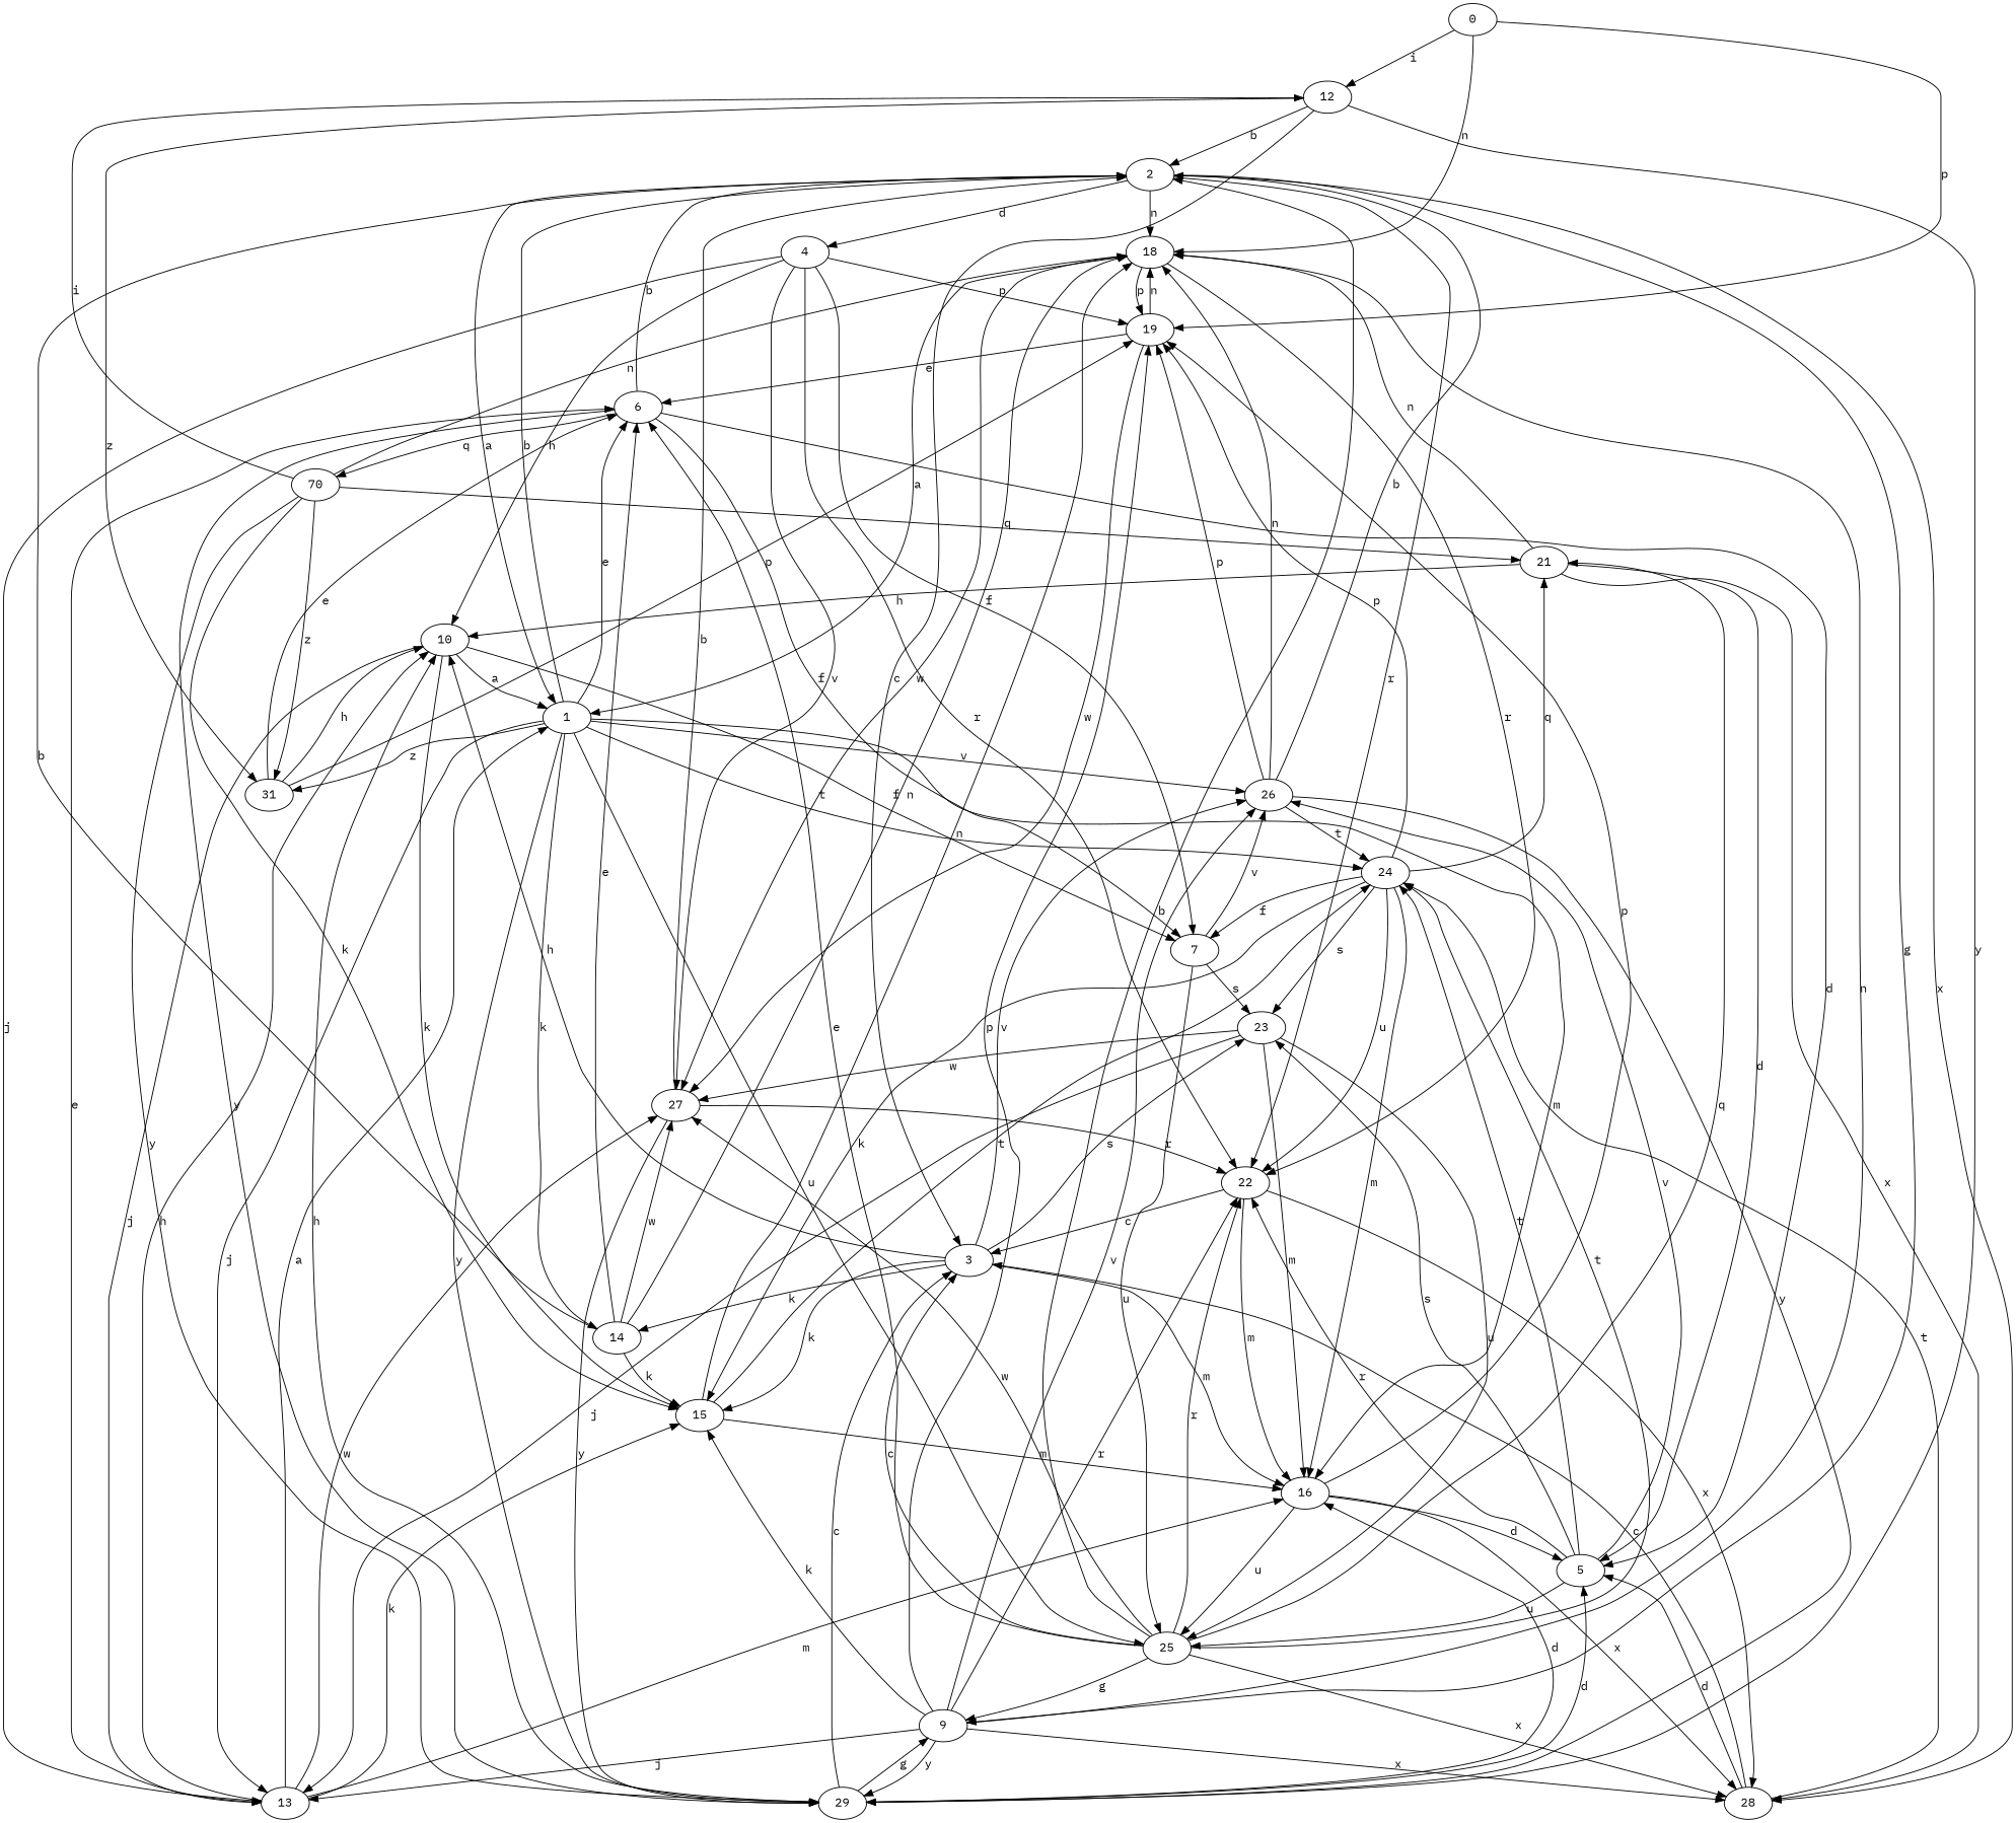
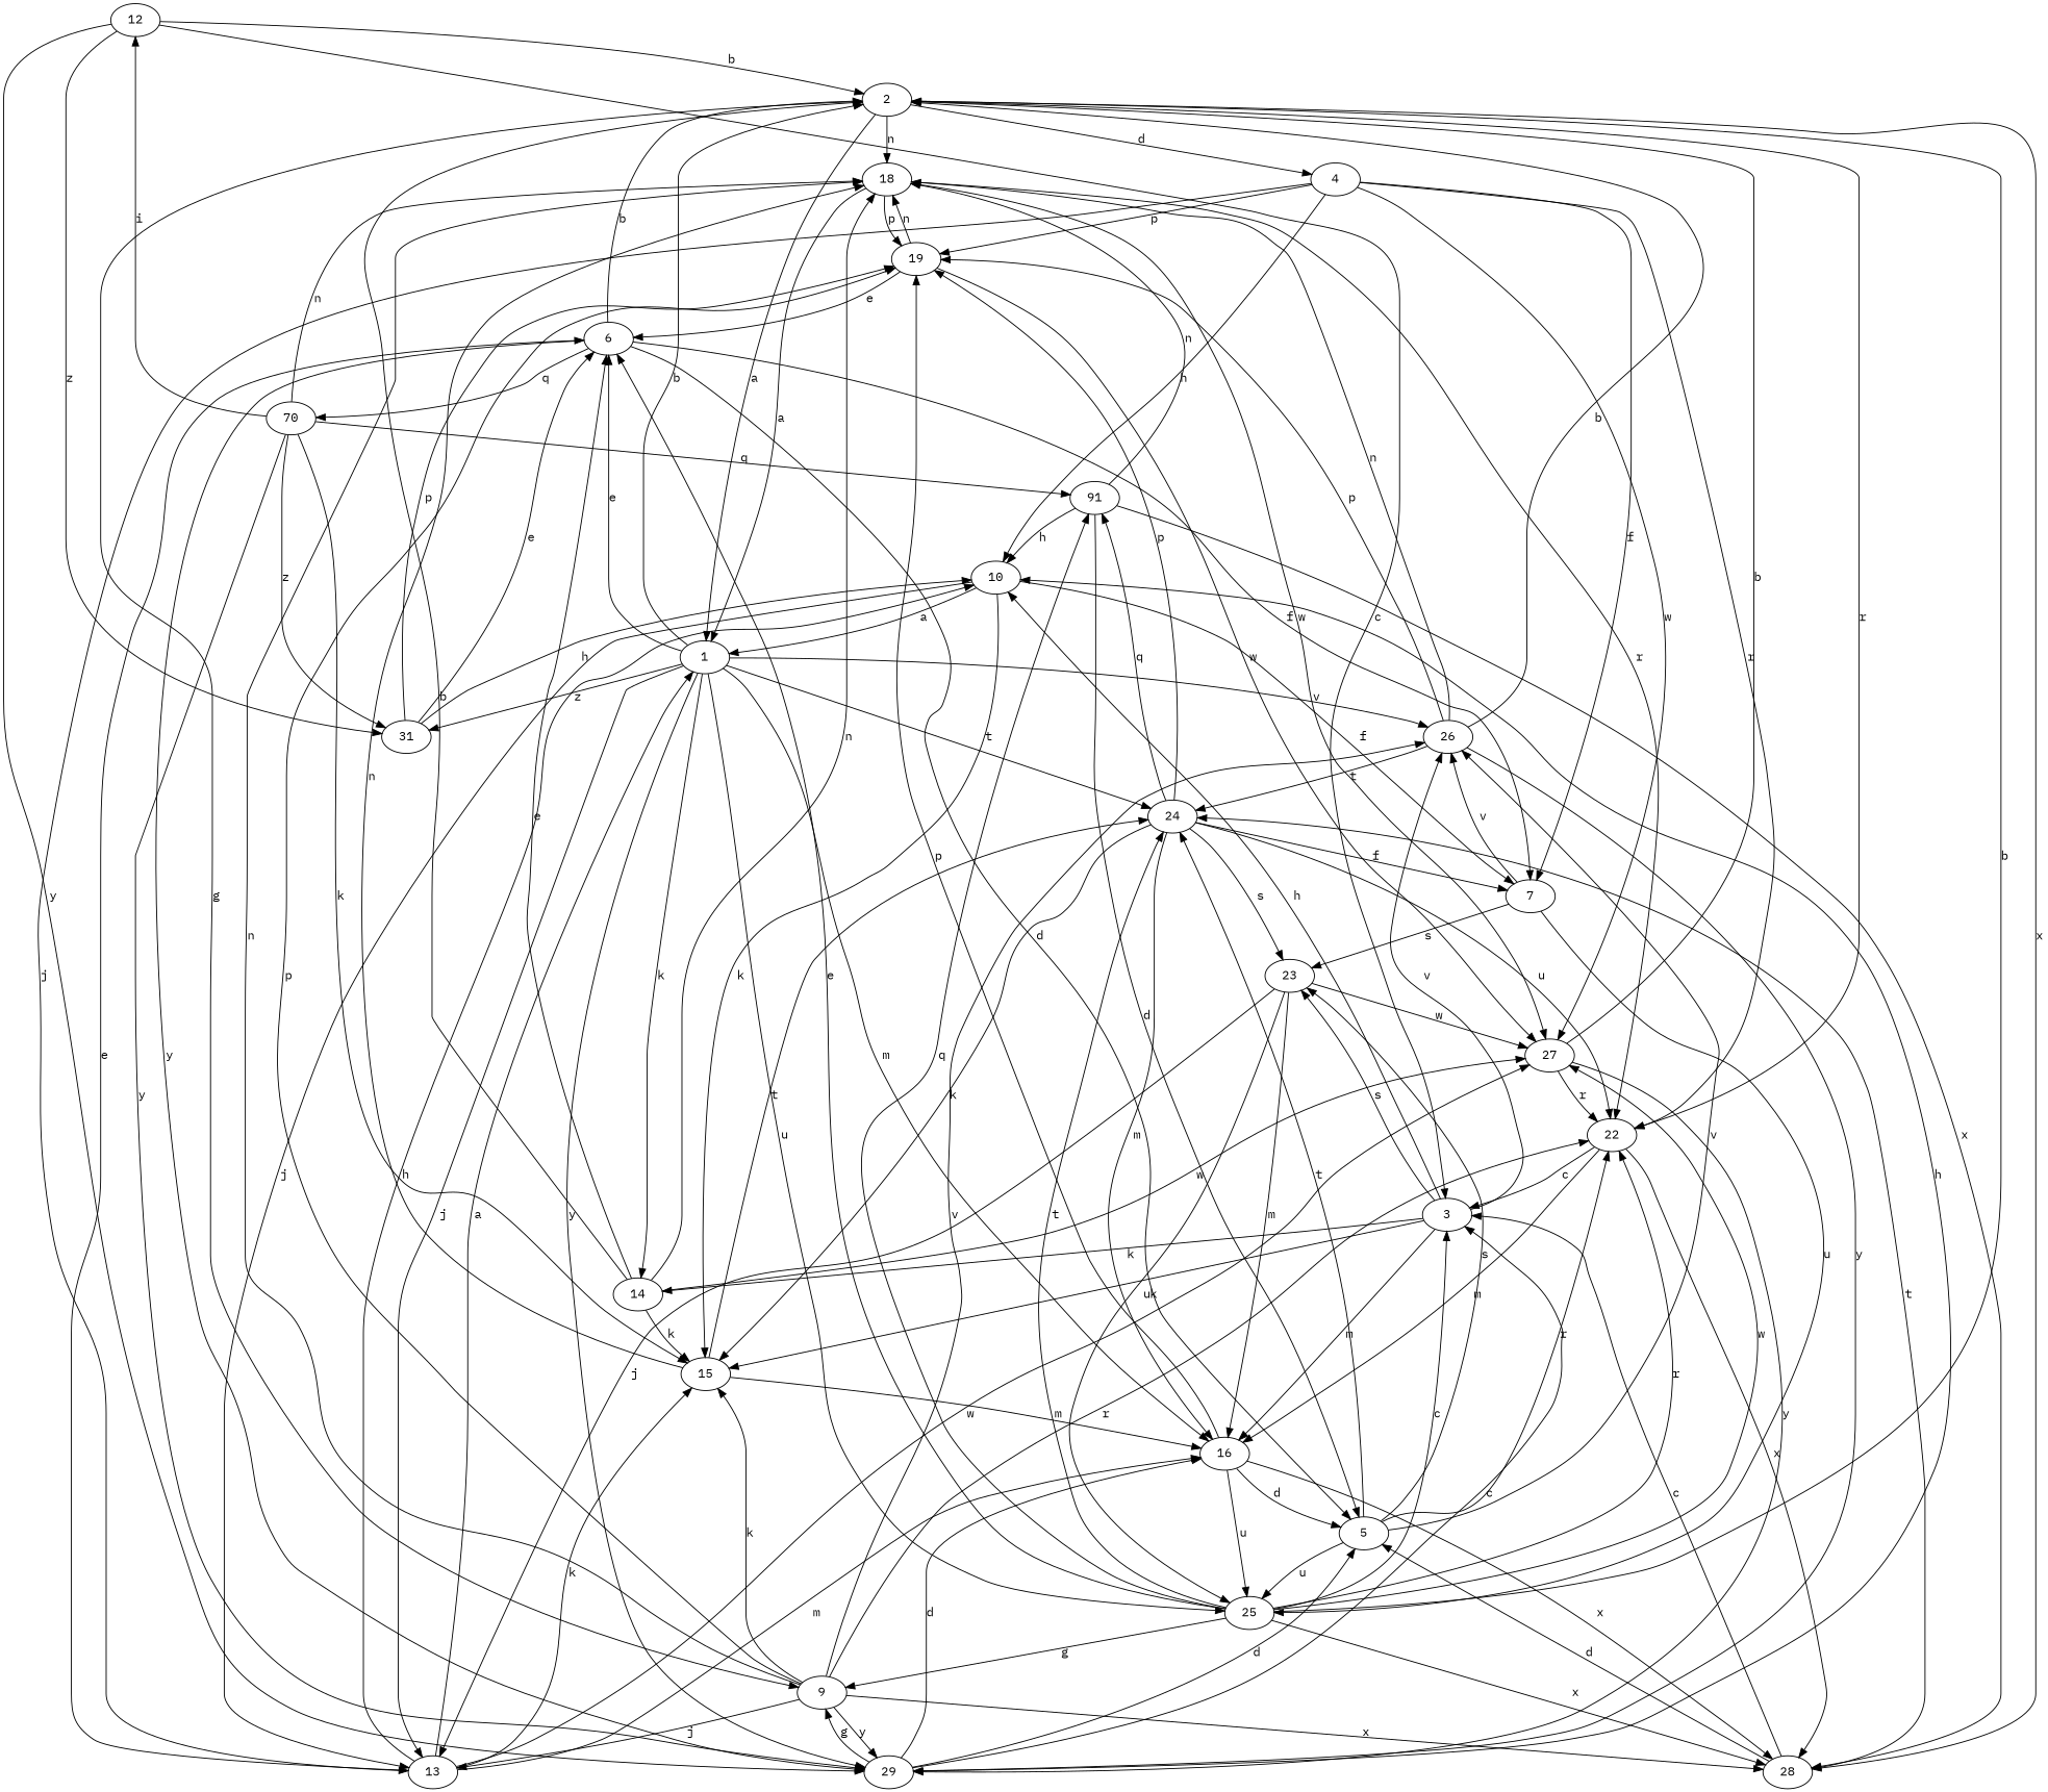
  strict digraph {
    fontname="IBM Plex Mono"
    node [fontname="IBM Plex Mono"]
    edge [fontname="IBM Plex Mono"]
-   0
    12
    18
    19
    2
    29
    31
    3
    1
    22
    27
    6
    13
    14
    16
    24
    25
    26
    4
    9
    28
    7
    5
    n24 [label=70]
    10
    15
    23
-   21
-   0 -> 12 [label=i]
-   0 -> 18 [label=n]
-   0 -> 19 [label=p]
+   21 [label=91]
    12 -> 2 [label=b]
    12 -> 29 [label=y]
    12 -> 31 [label=z]
    12 -> 3 [label=c]
    18 -> 19 [label=p]
    18 -> 1 [label=a]
    18 -> 22 [label=r]
    18 -> 27 [label=w]
    19 -> 18 [label=n]
    19 -> 27 [label=w]
    19 -> 6 [label=e]
    2 -> 18 [label=n]
    2 -> 1 [label=a]
    2 -> 22 [label=r]
    2 -> 4 [label=d]
    2 -> 9 [label=g]
    2 -> 28 [label=x]
    29 -> 3 [label=c]
    29 -> 16 [label=d]
    29 -> 9 [label=g]
    29 -> 5 [label=d]
    29 -> 10 [label=h]
    31 -> 19 [label=p]
    31 -> 6 [label=e]
    31 -> 10 [label=h]
    3 -> 14 [label=k]
    3 -> 16 [label=m]
    3 -> 26 [label=v]
    3 -> 10 [label=h]
    3 -> 15 [label=k]
    3 -> 23 [label=s]
    1 -> 2 [label=b]
    1 -> 29 [label=y]
    1 -> 31 [label=z]
    1 -> 6 [label=e]
    1 -> 13 [label=j]
    1 -> 14 [label=k]
    1 -> 16 [label=m]
    1 -> 24 [label=t]
    1 -> 25 [label=u]
    1 -> 26 [label=v]
    22 -> 3 [label=c]
    22 -> 16 [label=m]
    22 -> 28 [label=x]
    27 -> 2 [label=b]
    27 -> 29 [label=y]
    27 -> 22 [label=r]
    6 -> 2 [label=b]
    6 -> 29 [label=y]
    6 -> 7 [label=f]
    6 -> 5 [label=d]
    6 -> n24 [label=q]
    13 -> 1 [label=a]
    13 -> 27 [label=w]
    13 -> 6 [label=e]
    13 -> 16 [label=m]
    13 -> 10 [label=h]
    13 -> 15 [label=k]
    14 -> 18 [label=n]
    14 -> 2 [label=b]
    14 -> 27 [label=w]
    14 -> 6 [label=e]
    14 -> 15 [label=k]
    16 -> 19 [label=p]
    16 -> 25 [label=u]
    16 -> 28 [label=x]
    16 -> 5 [label=d]
    24 -> 19 [label=p]
    24 -> 22 [label=u]
    24 -> 16 [label=m]
    24 -> 7 [label=f]
    24 -> 15 [label=k]
    24 -> 23 [label=s]
    24 -> 21 [label=q]
    25 -> 2 [label=b]
    25 -> 3 [label=c]
    25 -> 22 [label=r]
    25 -> 27 [label=w]
    25 -> 6 [label=e]
    25 -> 24 [label=t]
    25 -> 9 [label=g]
    25 -> 28 [label=x]
    25 -> 21 [label=q]
    26 -> 18 [label=n]
    26 -> 19 [label=p]
    26 -> 2 [label=b]
    26 -> 29 [label=y]
    26 -> 24 [label=t]
    4 -> 19 [label=p]
    4 -> 22 [label=r]
-   4 -> 27 [label=v]
+   4 -> 27 [label=w]
    4 -> 13 [label=j]
    4 -> 7 [label=f]
    4 -> 10 [label=h]
    9 -> 18 [label=n]
    9 -> 19 [label=p]
    9 -> 29 [label=y]
    9 -> 22 [label=r]
    9 -> 13 [label=j]
    9 -> 26 [label=v]
    9 -> 28 [label=x]
    9 -> 15 [label=k]
    28 -> 3 [label=c]
    28 -> 24 [label=t]
    28 -> 5 [label=d]
    7 -> 25 [label=u]
    7 -> 26 [label=v]
    7 -> 23 [label=s]
    5 -> 22 [label=r]
    5 -> 24 [label=t]
    5 -> 25 [label=u]
    5 -> 26 [label=v]
    5 -> 23 [label=s]
    n24 -> 12 [label=i]
    n24 -> 18 [label=n]
    n24 -> 29 [label=y]
    n24 -> 31 [label=z]
    n24 -> 15 [label=k]
    n24 -> 21 [label=q]
    10 -> 1 [label=a]
    10 -> 13 [label=j]
    10 -> 7 [label=f]
    10 -> 15 [label=k]
    15 -> 18 [label=n]
    15 -> 16 [label=m]
    15 -> 24 [label=t]
    23 -> 27 [label=w]
    23 -> 13 [label=j]
    23 -> 16 [label=m]
    23 -> 25 [label=u]
    21 -> 18 [label=n]
    21 -> 28 [label=x]
    21 -> 5 [label=d]
    21 -> 10 [label=h]
  }
